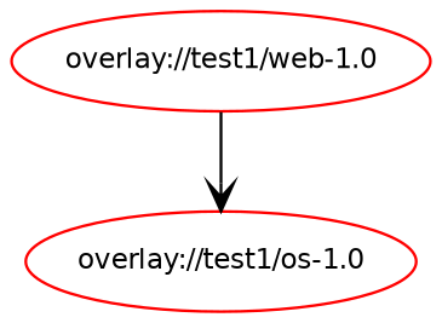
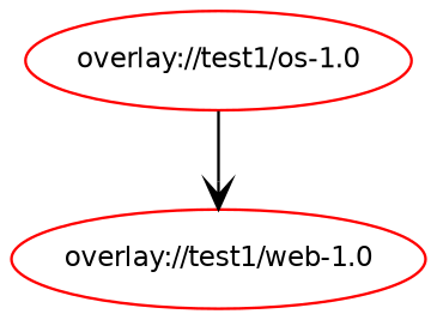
  digraph {
    compound=true
    concentrate=true
    newrank=true
    rankdir=TD
    node [color=red fontname=Helvetica fontsize=10]
    "overlay://test1/web-1.0"
    "overlay://test1/os-1.0"
-   "overlay://test1/web-1.0" -> "overlay://test1/os-1.0" [arrowhead=vee]
+   "overlay://test1/os-1.0" -> "overlay://test1/web-1.0" [arrowhead=vee]
  }
